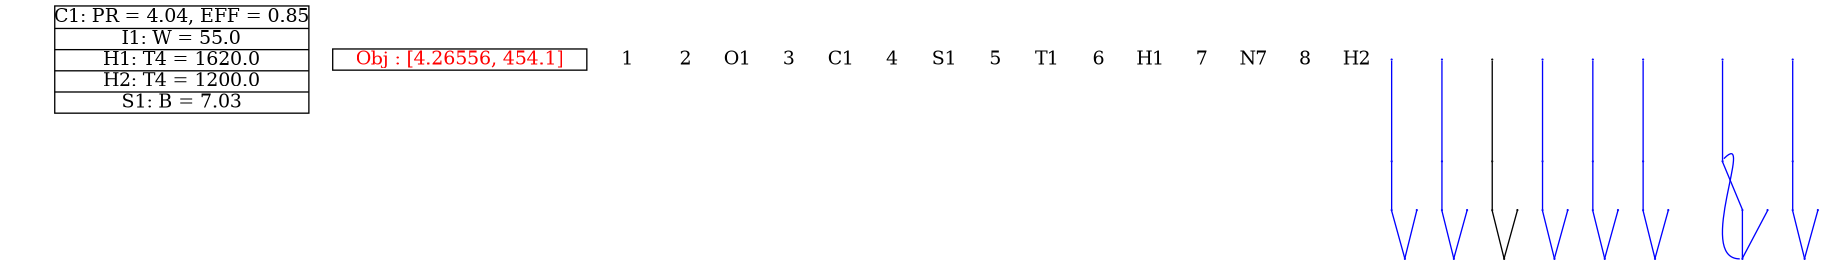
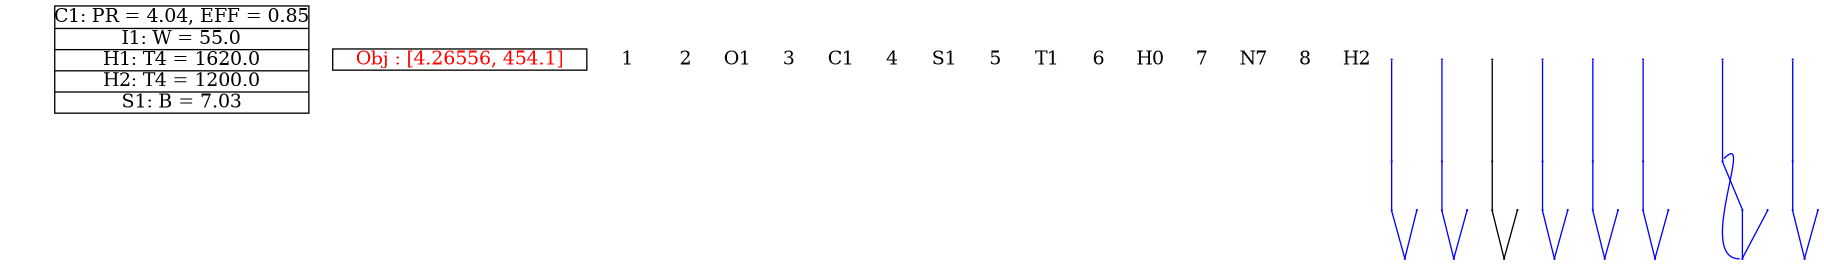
  graph {
    node [color=blue fixedsize=true shape=point]
    edge [color=blue]
    sizeNode1 [color=white height=0.01 width=0.01]
    sizeNode2 [color=white height=0.01 width=0.01]
    n3 [color=black height=1.1111111111111112 label="{C1:  PR = 4.04, EFF = 0.85|I1:  W = 55.0|H1:  T4 = 1620.0|H2:  T4 = 1200.0|S1:  B = 7.03}" shape=record width=2.6666666666666665]
    n4 [color=black fontcolor=red height=0.2222222222222222 label="Obj : [4.26556, 454.1]" shape=box width=2.6666666666666665]
    1 [color=white height=0 shape=box width=0 fixedsize=""]
    2 [color=white height=0 shape=box width=0 fixedsize=""]
    n7 [color=white height=0.2222222222222222 label=O1 shape=box style=filled width=0.2222222222222222]
    3 [color=white height=0 shape=box width=0 fixedsize=""]
    n9 [color=white height=0.2222222222222222 label=C1 shape=box style=filled width=0.2222222222222222]
    4 [color=white height=0 shape=box width=0 fixedsize=""]
    n11 [color=white height=0.2222222222222222 label=S1 shape=box style=filled width=0.2222222222222222]
    5 [color=white height=0 shape=box width=0 fixedsize=""]
    n13 [color=white height=0.2222222222222222 label=T1 shape=box style=filled width=0.2222222222222222]
    6 [color=white height=0 shape=box width=0 fixedsize=""]
-   n15 [color=white height=0.2222222222222222 label=H1 shape=box style=filled width=0.2222222222222222]
+   n15 [color=white height=0.2222222222222222 label=H0 shape=box style=filled width=0.2222222222222222]
    7 [color=white height=0 shape=box width=0 fixedsize=""]
    n17 [color=white height=0.2222222222222222 label=N7 shape=box style=filled width=0.2222222222222222]
    8 [color=white height=0 shape=box width=0 fixedsize=""]
    n19 [color=white height=0.2222222222222222 label=H2 shape=box style=filled width=0.2222222222222222]
    "1_e" [height=0.01 width=0.01]
    "1s_e" [height=0.01 width=0.01]
    blankNode427 [height=0.01 width=0.01]
    C1t_nw [height=0.01 width=0.01]
    C1_nw [height=0.01 width=0.01]
    C1_ne [height=0.01 width=0.01]
    C1s_ne [height=0.01 width=0.01]
    blankNode428 [height=0.01 width=0.01]
    S1t_w [height=0.01 width=0.01]
    S1_w [height=0.01 width=0.01]
    C1_e [color=black height=0.01 width=0.01]
    C1s_e [color=black height=0.01 width=0.01]
    blankNode429 [color=black height=0.01 width=0.01]
    T1t_w [color=black height=0.01 width=0.01]
    T1_w [color=black height=0.01 width=0.01]
    S1_ne [height=0.01 width=0.01]
    S1s_ne [height=0.01 width=0.01]
    blankNode430 [height=0.01 width=0.01]
    H1t_w [height=0.01 width=0.01]
    H1_w [height=0.01 width=0.01]
    S1_se [height=0.01 width=0.01]
    S1s_se [height=0.01 width=0.01]
    blankNode431 [height=0.01 width=0.01]
    N1t_w [height=0.01 width=0.01]
    N1_w [height=0.01 width=0.01]
    H1_e [height=0.01 width=0.01]
    H1s_e [height=0.01 width=0.01]
    blankNode432 [height=0.01 width=0.01]
    T1t_nw [height=0.01 width=0.01]
    T1_nw [height=0.01 width=0.01]
    T1_ne [height=0.01 width=0.01]
    T1s_ne [height=0.01 width=0.01]
    H2t_w [height=0.01 width=0.01]
    blankNode433 [height=0.01 width=0.01]
    H2_w [height=0.01 width=0.01]
    H2_e [height=0.01 width=0.01]
    H2s_e [height=0.01 width=0.01]
    blankNode434 [height=0.01 width=0.01]
    "2t_w" [height=0.01 width=0.01]
    "2_w" [height=0.01 width=0.01]
    "1_e" -- "1s_e"
    "1s_e" -- blankNode427
    blankNode427 -- C1t_nw
    C1_nw -- C1t_nw
    C1_ne -- C1s_ne
    C1s_ne -- blankNode428
    blankNode428 -- S1t_w
    S1_w -- S1t_w
    C1_e -- C1s_e [color=black]
    C1s_e -- blankNode429 [color=black]
    blankNode429 -- T1t_w [color=black]
    T1_w -- T1t_w [color=black]
    S1_ne -- S1s_ne
    S1s_ne -- blankNode430
    blankNode430 -- H1t_w
    H1_w -- H1t_w
    S1_se -- S1s_se
    S1s_se -- blankNode431
    blankNode431 -- N1t_w
    N1_w -- N1t_w
    H1_e -- H1s_e
    H1s_e -- blankNode432
    blankNode432 -- T1t_nw
    T1_nw -- T1t_nw
    T1_ne -- T1s_ne
    T1s_ne -- H2t_w [headport=w tailport=ne]
    T1s_ne -- blankNode433
    blankNode433 -- H2t_w
    H2_w -- H2t_w
    H2_e -- H2s_e
    H2s_e -- blankNode434
    blankNode434 -- "2t_w"
    "2_w" -- "2t_w"
  }
